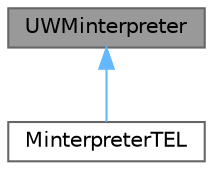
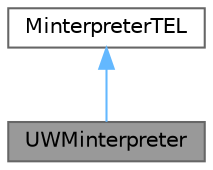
  digraph {
    node [color=gray40 fontname=Helvetica fontsize=10 shape=box style=filled]
    n1 [fillcolor=grey60 fontcolor=black height=0.2 label=UWMinterpreter width=0.4]
    n2 [fillcolor=white height=0.2 label=MinterpreterTEL width=0.4]
-   n1 -> n2 [color=steelblue1 dir=back fontname=Helvetica fontsize=10 labelfontname=Helvetica labelfontsize=10 style=solid]
+   n2 -> n1 [color=steelblue1 dir=back fontname=Helvetica fontsize=10 labelfontname=Helvetica labelfontsize=10 style=solid]
  }
